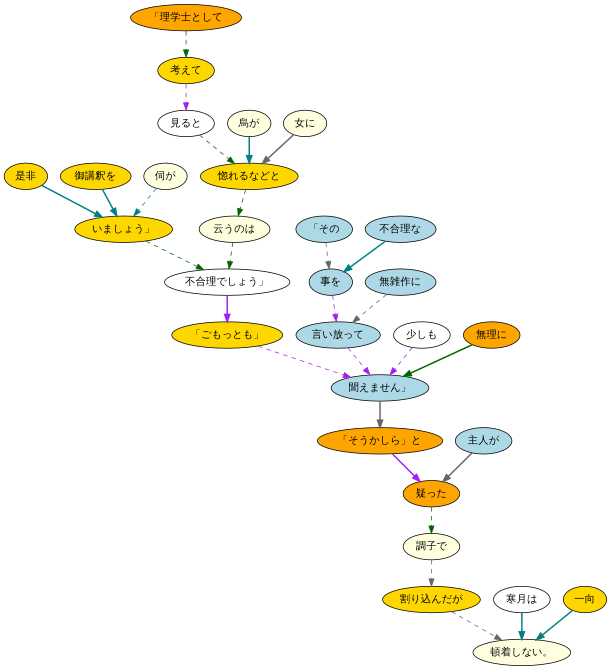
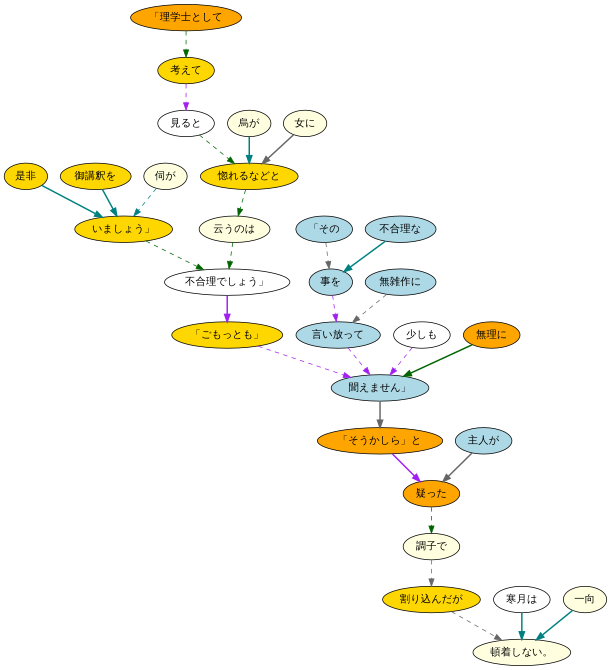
  digraph {
    fontname="Open Sans"
    node [fillcolor=gold fontname="Open Sans" style=filled]
    edge [color=teal fontname="Open Sans" style=dashed]
    n1 [label="是非"]
    n2 [label="いましょう」"]
    n3 [fillcolor=white label="不合理でしょう」"]
    n4 [label="御講釈を"]
    n5 [fillcolor=lightyellow label="伺が"]
    n6 [label="「ごもっとも」"]
    n7 [fillcolor=orange label="「理学士として"]
    n8 [label="考えて"]
    n9 [fillcolor=white label="見ると"]
    n10 [label="惚れるなどと"]
    n11 [fillcolor=lightyellow label="云うのは"]
    n12 [fillcolor=lightyellow label="烏が"]
    n13 [fillcolor=lightyellow label="女に"]
    n14 [fillcolor=lightblue label="聞えません」"]
    n15 [fillcolor=orange label="「そうかしら」と"]
    n16 [fillcolor=lightblue label="「その"]
    n17 [fillcolor=lightblue label="事を"]
    n18 [fillcolor=lightblue label="言い放って"]
    n19 [fillcolor=lightblue label="不合理な"]
    n20 [fillcolor=lightblue label="無雑作に"]
    n21 [fillcolor=white label="少しも"]
    n22 [fillcolor=orange label="無理に"]
    n23 [fillcolor=orange label="疑った"]
    n24 [fillcolor=lightyellow label="調子で"]
    n25 [fillcolor=lightblue label="主人が"]
    n26 [label="割り込んだが"]
    n27 [fillcolor=lightyellow label="頓着しない。"]
    n28 [fillcolor=white label="寒月は"]
-   n29 [label="一向"]
+   n29 [fillcolor=lightyellow label="一向"]
    n1 -> n2 [style=bold]
    n2 -> n3 [color=darkgreen]
    n3 -> n6 [color=purple style=bold]
    n4 -> n2 [style=bold]
    n5 -> n2
    n6 -> n14 [color=purple]
    n7 -> n8 [color=darkgreen]
    n8 -> n9 [color=purple]
    n9 -> n10 [color=darkgreen]
    n10 -> n11 [color=darkgreen]
    n11 -> n3 [color=darkgreen]
    n12 -> n10 [style=bold]
    n13 -> n10 [color=gray40 style=bold]
    n14 -> n15 [color=gray40 style=bold]
    n15 -> n23 [color=purple style=bold]
    n16 -> n17 [color=gray40]
    n17 -> n18 [color=purple]
    n18 -> n14 [color=purple]
    n19 -> n17 [style=bold]
    n20 -> n18 [color=gray40]
    n21 -> n14 [color=purple]
    n22 -> n14 [color=darkgreen style=bold]
    n23 -> n24 [color=darkgreen]
    n24 -> n26 [color=gray40]
    n25 -> n23 [color=gray40 style=bold]
    n26 -> n27 [color=gray40]
    n28 -> n27 [style=bold]
    n29 -> n27 [style=bold]
  }
